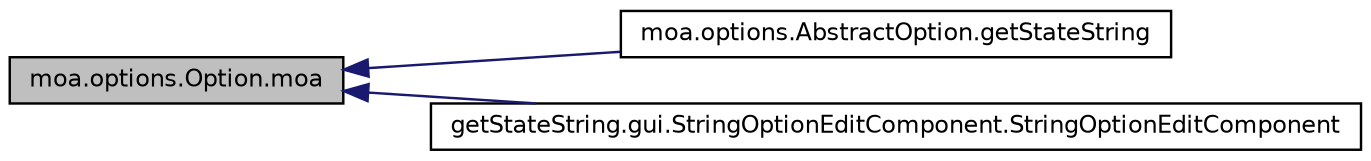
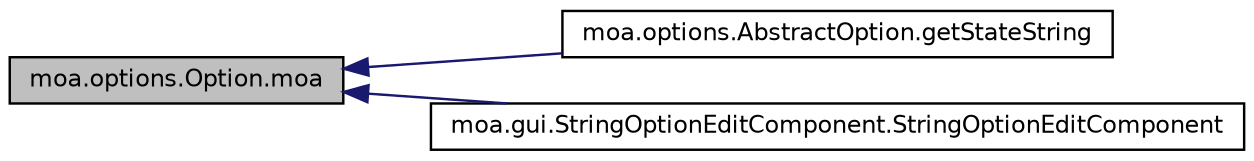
  digraph {
    rankdir=LR
    node [color=black fillcolor=white fontname=Helvetica fontsize=10 shape=record style=filled]
    edge [color=midnightblue dir=back fontname=Helvetica fontsize=10 labelfontname=Helvetica labelfontsize=10 style=solid]
    n1 [fillcolor=grey75 fontcolor=black height=0.2 label="moa.options.Option.moa" width=0.4]
    n2 [height=0.2 label="moa.options.AbstractOption.getStateString" width=0.4]
-   n3 [height=0.2 label="getStateString.gui.StringOptionEditComponent.StringOptionEditComponent" width=0.4]
+   n3 [height=0.2 label="moa.gui.StringOptionEditComponent.StringOptionEditComponent" width=0.4]
    n1 -> n2
    n1 -> n3
  }
